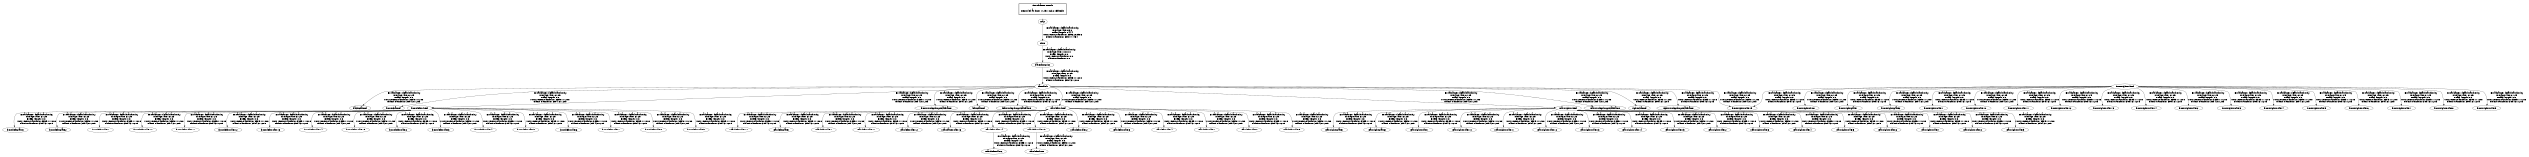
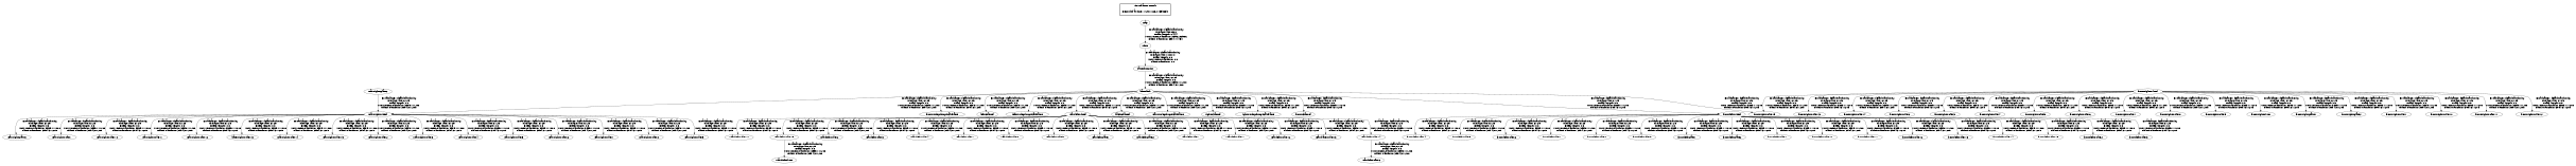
  digraph {
    "Recorded at time: 1729110232.1599839" [shape=plaintext]
    map
    base_footprint
    base_link
    back_channel
    front_channel
    front_left_wheel
    front_rs_depth_optical_frame
    left_channel
    left_rs_depth_optical_frame
    rear_left_wheel
    rear_right_wheel
    rear_rs_depth_optical_frame
    right_channel
    right_rs_depth_optical_frame
    front_right_roller15
    front_left_plate1
    front_left_plate2
    front_left_roller1
    front_left_roller10
    front_left_roller11
    front_left_roller12
    front_left_roller13
    front_left_roller14
    front_left_roller15
    front_left_roller2
    front_left_roller3
    front_left_roller4
    front_left_roller5
    front_left_roller6
    front_left_roller7
    front_left_roller8
    front_left_roller9
    front_right_wheel
    front_right_drum
    front_right_plate1
    front_right_plate2
    front_right_roller1
    front_right_roller10
    front_right_roller11
    front_right_roller12
    front_right_roller13
    front_right_roller14
    front_right_roller2
    front_right_roller3
    front_right_roller4
    front_right_roller5
    front_right_roller6
    front_right_roller7
    front_right_roller8
    front_right_roller9
    rear_left_roller10
    rear_left_plate1
+   rear_left_plate2
    rear_left_roller1
    rear_left_roller11
    rear_left_roller12
    n58 [label=rear_base_roller13]
    rear_left_roller14
    rear_left_roller15
    rear_left_roller2
    rear_left_roller3
    rear_left_roller4
    rear_left_roller7
    rear_left_roller8
    rear_left_roller9
    rear_right_plate1
    rear_right_plate2
    rear_right_roller1
    rear_right_roller10
    rear_right_roller11
    rear_right_roller12
-   rear_right_roller13
+   rear_right_roller13 [label=base_right_roller13]
    rear_right_roller14
    rear_right_roller15
    rear_right_roller2
    rear_right_roller3
    rear_right_roller4
    rear_right_roller5
    rear_right_roller6
    rear_right_roller7
    rear_right_roller8
    rear_right_roller9
    odom
    rear_left_roller6
    rear_left_drum
    subgraph cluster_1 {
      color=black
      label="view_frames Result"
      style=bold
      "Recorded at time: 1729110232.1599839"
    }
    "Recorded at time: 1729110232.1599839" -> map [style=invis]
    map -> odom [label=" Broadcaster: default_authority\nAverage rate: 63.0\nBuffer length: 0.444\nMost recent transform: 3995.188986\nOldest transform: 3994.744541\n"]
    base_footprint -> base_link [label=" Broadcaster: default_authority\nAverage rate: 61.25\nBuffer length: 0.8\nMost recent transform: 3995.111208\nOldest transform: 3994.311208\n"]
    base_link -> back_channel [label=" Broadcaster: default_authority\nAverage rate: 61.25\nBuffer length: 0.8\nMost recent transform: 3995.111208\nOldest transform: 3994.311208\n"]
    base_link -> front_channel [label=" Broadcaster: default_authority\nAverage rate: 61.25\nBuffer length: 0.8\nMost recent transform: 3995.111208\nOldest transform: 3994.311208\n"]
    base_link -> front_left_wheel [label=" Broadcaster: default_authority\nAverage rate: 61.25\nBuffer length: 0.8\nMost recent transform: 3995.111208\nOldest transform: 3994.311208\n"]
    base_link -> front_rs_depth_optical_frame [label=" Broadcaster: default_authority\nAverage rate: 61.25\nBuffer length: 0.8\nMost recent transform: 3995.111208\nOldest transform: 3994.311208\n"]
    base_link -> left_channel [label=" Broadcaster: default_authority\nAverage rate: 61.25\nBuffer length: 0.8\nMost recent transform: 3995.111208\nOldest transform: 3994.311208\n"]
    base_link -> left_rs_depth_optical_frame [label=" Broadcaster: default_authority\nAverage rate: 61.25\nBuffer length: 0.8\nMost recent transform: 3995.111208\nOldest transform: 3994.311208\n"]
    base_link -> rear_left_wheel [label=" Broadcaster: default_authority\nAverage rate: 61.25\nBuffer length: 0.8\nMost recent transform: 3995.111208\nOldest transform: 3994.311208\n"]
    base_link -> rear_right_wheel [label=" Broadcaster: default_authority\nAverage rate: 61.25\nBuffer length: 0.8\nMost recent transform: 3995.111208\nOldest transform: 3994.311208\n"]
    base_link -> rear_rs_depth_optical_frame [label=" Broadcaster: default_authority\nAverage rate: 61.25\nBuffer length: 0.8\nMost recent transform: 3995.111208\nOldest transform: 3994.311208\n"]
    base_link -> right_channel [label=" Broadcaster: default_authority\nAverage rate: 61.25\nBuffer length: 0.8\nMost recent transform: 3995.111208\nOldest transform: 3994.311208\n"]
    base_link -> right_rs_depth_optical_frame [label=" Broadcaster: default_authority\nAverage rate: 61.25\nBuffer length: 0.8\nMost recent transform: 3995.111208\nOldest transform: 3994.311208\n"]
    base_link -> front_right_roller15 [label=" Broadcaster: default_authority\nAverage rate: 61.25\nBuffer length: 0.8\nMost recent transform: 3995.111208\nOldest transform: 3994.311208\n"]
    front_left_wheel -> front_left_plate1 [label=" Broadcaster: default_authority\nAverage rate: 61.25\nBuffer length: 0.8\nMost recent transform: 3995.111208\nOldest transform: 3994.311208\n"]
    front_left_wheel -> front_left_plate2 [label=" Broadcaster: default_authority\nAverage rate: 61.25\nBuffer length: 0.8\nMost recent transform: 3995.111208\nOldest transform: 3994.311208\n"]
    front_left_wheel -> front_left_roller1 [label=" Broadcaster: default_authority\nAverage rate: 61.25\nBuffer length: 0.8\nMost recent transform: 3995.111208\nOldest transform: 3994.311208\n"]
    front_left_wheel -> front_left_roller10 [label=" Broadcaster: default_authority\nAverage rate: 61.25\nBuffer length: 0.8\nMost recent transform: 3995.111208\nOldest transform: 3994.311208\n"]
    front_left_wheel -> front_left_roller11 [label=" Broadcaster: default_authority\nAverage rate: 61.25\nBuffer length: 0.8\nMost recent transform: 3995.111208\nOldest transform: 3994.311208\n"]
    front_left_wheel -> front_left_roller12 [label=" Broadcaster: default_authority\nAverage rate: 61.25\nBuffer length: 0.8\nMost recent transform: 3995.111208\nOldest transform: 3994.311208\n"]
    front_left_wheel -> front_left_roller13 [label=" Broadcaster: default_authority\nAverage rate: 61.25\nBuffer length: 0.8\nMost recent transform: 3995.111208\nOldest transform: 3994.311208\n"]
    front_left_wheel -> front_left_roller14 [label=" Broadcaster: default_authority\nAverage rate: 61.25\nBuffer length: 0.8\nMost recent transform: 3995.111208\nOldest transform: 3994.311208\n"]
    front_left_wheel -> front_left_roller15 [label=" Broadcaster: default_authority\nAverage rate: 61.25\nBuffer length: 0.8\nMost recent transform: 3995.111208\nOldest transform: 3994.311208\n"]
    front_left_wheel -> front_left_roller2 [label=" Broadcaster: default_authority\nAverage rate: 61.25\nBuffer length: 0.8\nMost recent transform: 3995.111208\nOldest transform: 3994.311208\n"]
    front_left_wheel -> front_left_roller3 [label=" Broadcaster: default_authority\nAverage rate: 61.25\nBuffer length: 0.8\nMost recent transform: 3995.111208\nOldest transform: 3994.311208\n"]
    front_left_wheel -> front_left_roller4 [label=" Broadcaster: default_authority\nAverage rate: 61.25\nBuffer length: 0.8\nMost recent transform: 3995.111208\nOldest transform: 3994.311208\n"]
    front_left_wheel -> front_left_roller5 [label=" Broadcaster: default_authority\nAverage rate: 61.25\nBuffer length: 0.8\nMost recent transform: 3995.111208\nOldest transform: 3994.311208\n"]
    front_left_wheel -> front_left_roller6 [label=" Broadcaster: default_authority\nAverage rate: 61.25\nBuffer length: 0.8\nMost recent transform: 3995.111208\nOldest transform: 3994.311208\n"]
    front_left_wheel -> front_left_roller7 [label=" Broadcaster: default_authority\nAverage rate: 61.25\nBuffer length: 0.8\nMost recent transform: 3995.111208\nOldest transform: 3994.311208\n"]
    front_left_wheel -> front_left_roller8 [label=" Broadcaster: default_authority\nAverage rate: 61.25\nBuffer length: 0.8\nMost recent transform: 3995.111208\nOldest transform: 3994.311208\n"]
    front_left_wheel -> front_left_roller9 [label=" Broadcaster: default_authority\nAverage rate: 61.25\nBuffer length: 0.8\nMost recent transform: 3995.111208\nOldest transform: 3994.311208\n"]
    left_rs_depth_optical_frame -> rear_left_roller10 [label=" Broadcaster: default_authority\nAverage rate: 61.25\nBuffer length: 0.8\nMost recent transform: 3995.111208\nOldest transform: 3994.311208\n"]
    rear_left_wheel -> rear_left_plate1 [label=" Broadcaster: default_authority\nAverage rate: 61.25\nBuffer length: 0.8\nMost recent transform: 3995.111208\nOldest transform: 3994.311208\n"]
+   rear_left_wheel -> rear_left_plate2 [label=" Broadcaster: default_authority\nAverage rate: 61.25\nBuffer length: 0.8\nMost recent transform: 3995.111208\nOldest transform: 3994.311208\n"]
    rear_left_wheel -> rear_left_roller1 [label=" Broadcaster: default_authority\nAverage rate: 61.25\nBuffer length: 0.8\nMost recent transform: 3995.111208\nOldest transform: 3994.311208\n"]
    rear_left_wheel -> rear_left_roller11 [label=" Broadcaster: default_authority\nAverage rate: 61.25\nBuffer length: 0.8\nMost recent transform: 3995.111208\nOldest transform: 3994.311208\n"]
    rear_left_wheel -> rear_left_roller12 [label=" Broadcaster: default_authority\nAverage rate: 61.25\nBuffer length: 0.8\nMost recent transform: 3995.111208\nOldest transform: 3994.311208\n"]
    rear_left_wheel -> n58 [label=" Broadcaster: default_authority\nAverage rate: 61.25\nBuffer length: 0.8\nMost recent transform: 3995.111208\nOldest transform: 3994.311208\n"]
    rear_left_wheel -> rear_left_roller14 [label=" Broadcaster: default_authority\nAverage rate: 61.25\nBuffer length: 0.8\nMost recent transform: 3995.111208\nOldest transform: 3994.311208\n"]
    rear_left_wheel -> rear_left_roller15 [label=" Broadcaster: default_authority\nAverage rate: 61.25\nBuffer length: 0.8\nMost recent transform: 3995.111208\nOldest transform: 3994.311208\n"]
    rear_left_wheel -> rear_left_roller2 [label=" Broadcaster: default_authority\nAverage rate: 61.25\nBuffer length: 0.8\nMost recent transform: 3995.111208\nOldest transform: 3994.311208\n"]
    rear_left_wheel -> rear_left_roller3 [label=" Broadcaster: default_authority\nAverage rate: 61.25\nBuffer length: 0.8\nMost recent transform: 3995.111208\nOldest transform: 3994.311208\n"]
    rear_left_wheel -> rear_left_roller4 [label=" Broadcaster: default_authority\nAverage rate: 61.25\nBuffer length: 0.8\nMost recent transform: 3995.111208\nOldest transform: 3994.311208\n"]
    rear_left_wheel -> rear_left_roller7 [label=" Broadcaster: default_authority\nAverage rate: 61.25\nBuffer length: 0.8\nMost recent transform: 3995.111208\nOldest transform: 3994.311208\n"]
    rear_left_wheel -> rear_left_roller8 [label=" Broadcaster: default_authority\nAverage rate: 61.25\nBuffer length: 0.8\nMost recent transform: 3995.111208\nOldest transform: 3994.311208\n"]
    rear_left_wheel -> rear_left_roller9 [label=" Broadcaster: default_authority\nAverage rate: 61.25\nBuffer length: 0.8\nMost recent transform: 3995.111208\nOldest transform: 3994.311208\n"]
    rear_right_wheel -> rear_right_plate1 [label=" Broadcaster: default_authority\nAverage rate: 61.25\nBuffer length: 0.8\nMost recent transform: 3995.111208\nOldest transform: 3994.311208\n"]
-   rear_right_wheel -> rear_right_plate2 [label=" Broadcaster: default_authority\nAverage rate: 61.25\nBuffer length: 0.8\nMost recent transform: 3995.111208\nOldest transform: 3994.311208\n"]
+   rear_right_plate2 -> rear_right_wheel [label=" Broadcaster: default_authority\nAverage rate: 61.25\nBuffer length: 0.8\nMost recent transform: 3995.111208\nOldest transform: 3994.311208\n"]
    rear_right_wheel -> rear_right_roller1 [label=" Broadcaster: default_authority\nAverage rate: 61.25\nBuffer length: 0.8\nMost recent transform: 3995.111208\nOldest transform: 3994.311208\n"]
    rear_right_wheel -> rear_right_roller10 [label=" Broadcaster: default_authority\nAverage rate: 61.25\nBuffer length: 0.8\nMost recent transform: 3995.111208\nOldest transform: 3994.311208\n"]
    rear_right_wheel -> rear_right_roller11 [label=" Broadcaster: default_authority\nAverage rate: 61.25\nBuffer length: 0.8\nMost recent transform: 3995.111208\nOldest transform: 3994.311208\n"]
    rear_right_wheel -> rear_right_roller12 [label=" Broadcaster: default_authority\nAverage rate: 61.25\nBuffer length: 0.8\nMost recent transform: 3995.111208\nOldest transform: 3994.311208\n"]
    rear_right_wheel -> rear_right_roller13 [label=" Broadcaster: default_authority\nAverage rate: 61.25\nBuffer length: 0.8\nMost recent transform: 3995.111208\nOldest transform: 3994.311208\n"]
    rear_right_wheel -> rear_right_roller14 [label=" Broadcaster: default_authority\nAverage rate: 61.25\nBuffer length: 0.8\nMost recent transform: 3995.111208\nOldest transform: 3994.311208\n"]
    rear_right_wheel -> rear_right_roller15 [label=" Broadcaster: default_authority\nAverage rate: 61.25\nBuffer length: 0.8\nMost recent transform: 3995.111208\nOldest transform: 3994.311208\n"]
    rear_right_wheel -> rear_right_roller2 [label=" Broadcaster: default_authority\nAverage rate: 61.25\nBuffer length: 0.8\nMost recent transform: 3995.111208\nOldest transform: 3994.311208\n"]
    rear_right_wheel -> rear_right_roller3 [label=" Broadcaster: default_authority\nAverage rate: 61.25\nBuffer length: 0.8\nMost recent transform: 3995.111208\nOldest transform: 3994.311208\n"]
    rear_right_wheel -> rear_right_roller4 [label=" Broadcaster: default_authority\nAverage rate: 61.25\nBuffer length: 0.8\nMost recent transform: 3995.111208\nOldest transform: 3994.311208\n"]
    rear_right_wheel -> rear_right_roller5 [label=" Broadcaster: default_authority\nAverage rate: 61.25\nBuffer length: 0.8\nMost recent transform: 3995.111208\nOldest transform: 3994.311208\n"]
    rear_right_wheel -> rear_right_roller6 [label=" Broadcaster: default_authority\nAverage rate: 61.25\nBuffer length: 0.8\nMost recent transform: 3995.111208\nOldest transform: 3994.311208\n"]
    rear_right_wheel -> rear_right_roller7 [label=" Broadcaster: default_authority\nAverage rate: 61.25\nBuffer length: 0.8\nMost recent transform: 3995.111208\nOldest transform: 3994.311208\n"]
    rear_right_wheel -> rear_right_roller8 [label=" Broadcaster: default_authority\nAverage rate: 61.25\nBuffer length: 0.8\nMost recent transform: 3995.111208\nOldest transform: 3994.311208\n"]
    rear_right_wheel -> rear_right_roller9 [label=" Broadcaster: default_authority\nAverage rate: 61.25\nBuffer length: 0.8\nMost recent transform: 3995.111208\nOldest transform: 3994.311208\n"]
    front_right_wheel -> front_right_roller15 [label=" Broadcaster: default_authority\nAverage rate: 61.25\nBuffer length: 0.8\nMost recent transform: 3995.111208\nOldest transform: 3994.311208\n"]
    front_right_wheel -> front_right_drum [label=" Broadcaster: default_authority\nAverage rate: 61.25\nBuffer length: 0.8\nMost recent transform: 3995.111208\nOldest transform: 3994.311208\n"]
    front_right_wheel -> front_right_plate1 [label=" Broadcaster: default_authority\nAverage rate: 61.25\nBuffer length: 0.8\nMost recent transform: 3995.111208\nOldest transform: 3994.311208\n"]
    front_right_wheel -> front_right_plate2 [label=" Broadcaster: default_authority\nAverage rate: 61.25\nBuffer length: 0.8\nMost recent transform: 3995.111208\nOldest transform: 3994.311208\n"]
    front_right_wheel -> front_right_roller1 [label=" Broadcaster: default_authority\nAverage rate: 61.25\nBuffer length: 0.8\nMost recent transform: 3995.111208\nOldest transform: 3994.311208\n"]
    front_right_wheel -> front_right_roller10 [label=" Broadcaster: default_authority\nAverage rate: 61.25\nBuffer length: 0.8\nMost recent transform: 3995.111208\nOldest transform: 3994.311208\n"]
    front_right_wheel -> front_right_roller11 [label=" Broadcaster: default_authority\nAverage rate: 61.25\nBuffer length: 0.8\nMost recent transform: 3995.111208\nOldest transform: 3994.311208\n"]
    front_right_wheel -> front_right_roller12 [label=" Broadcaster: default_authority\nAverage rate: 61.25\nBuffer length: 0.8\nMost recent transform: 3995.111208\nOldest transform: 3994.311208\n"]
    front_right_wheel -> front_right_roller13 [label=" Broadcaster: default_authority\nAverage rate: 61.25\nBuffer length: 0.8\nMost recent transform: 3995.111208\nOldest transform: 3994.311208\n"]
    front_right_wheel -> front_right_roller14 [label=" Broadcaster: default_authority\nAverage rate: 61.25\nBuffer length: 0.8\nMost recent transform: 3995.111208\nOldest transform: 3994.311208\n"]
    front_right_wheel -> front_right_roller2 [label=" Broadcaster: default_authority\nAverage rate: 61.25\nBuffer length: 0.8\nMost recent transform: 3995.111208\nOldest transform: 3994.311208\n"]
    front_right_wheel -> front_right_roller3 [label=" Broadcaster: default_authority\nAverage rate: 61.25\nBuffer length: 0.8\nMost recent transform: 3995.111208\nOldest transform: 3994.311208\n"]
    front_right_wheel -> front_right_roller4 [label=" Broadcaster: default_authority\nAverage rate: 61.25\nBuffer length: 0.8\nMost recent transform: 3995.111208\nOldest transform: 3994.311208\n"]
    front_right_wheel -> front_right_roller5 [label=" Broadcaster: default_authority\nAverage rate: 61.25\nBuffer length: 0.8\nMost recent transform: 3995.111208\nOldest transform: 3994.311208\n"]
    front_right_wheel -> front_right_roller6 [label=" Broadcaster: default_authority\nAverage rate: 61.25\nBuffer length: 0.8\nMost recent transform: 3995.111208\nOldest transform: 3994.311208\n"]
    front_right_wheel -> front_right_roller7 [label=" Broadcaster: default_authority\nAverage rate: 61.25\nBuffer length: 0.8\nMost recent transform: 3995.111208\nOldest transform: 3994.311208\n"]
    front_right_wheel -> front_right_roller8 [label=" Broadcaster: default_authority\nAverage rate: 61.25\nBuffer length: 0.8\nMost recent transform: 3995.111208\nOldest transform: 3994.311208\n"]
    front_right_wheel -> front_right_roller9 [label=" Broadcaster: default_authority\nAverage rate: 61.25\nBuffer length: 0.8\nMost recent transform: 3995.111208\nOldest transform: 3994.311208\n"]
    rear_left_roller14 -> rear_left_roller6 [label=" Broadcaster: default_authority\nAverage rate: 61.25\nBuffer length: 0.8\nMost recent transform: 3995.111208\nOldest transform: 3994.311208\n"]
    rear_left_roller15 -> rear_left_drum [label=" Broadcaster: default_authority\nAverage rate: 61.25\nBuffer length: 0.8\nMost recent transform: 3995.111208\nOldest transform: 3994.311208\n"]
    odom -> base_footprint [label=" Broadcaster: default_authority\nAverage rate: 10000.0\nBuffer length: 0.0\nMost recent transform: 0.0\nOldest transform: 0.0\n"]
  }
